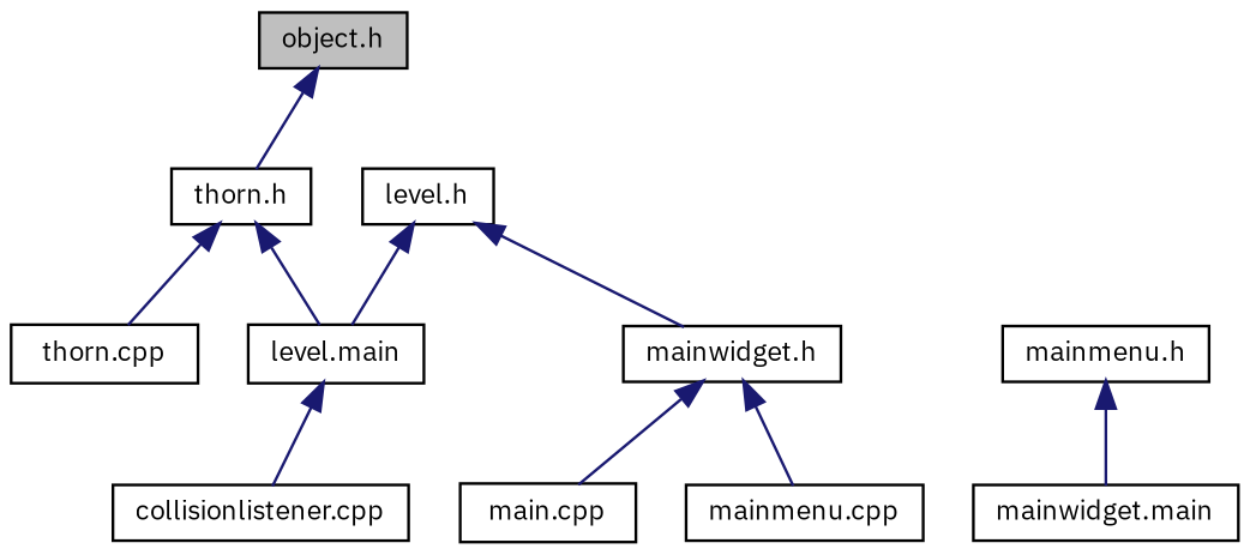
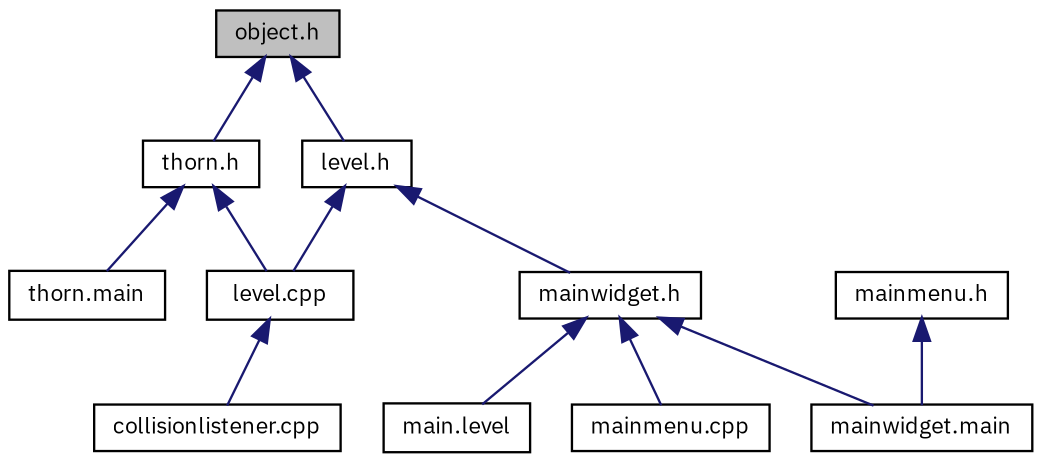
  digraph {
    fontname="IBM Plex Sans"
    node [color=black fillcolor=white fontname="IBM Plex Sans" fontsize=10 shape=record style=filled]
    edge [color=midnightblue dir=back fontname="IBM Plex Sans" fontsize=10 labelfontname=Helvetica labelfontsize=10 style=solid]
    n1 [fillcolor=grey75 fontcolor=black height=0.2 label="object.h" width=0.4]
    n2 [height=0.2 label="thorn.h" width=0.4]
    n3 [height=0.2 label="level.h" width=0.4]
-   n4 [height=0.2 label="level.main" width=0.4]
-   n5 [height=0.2 label="thorn.cpp" width=0.4]
+   n4 [height=0.2 label="level.cpp" width=0.4]
+   n5 [height=0.2 label="thorn.main" width=0.4]
    n6 [height=0.2 label="mainwidget.h" width=0.4]
    n7 [height=0.2 label="collisionlistener.cpp" width=0.4]
-   n8 [height=0.2 label="main.cpp" width=0.4]
+   n8 [height=0.2 label="main.level" width=0.4]
    n9 [height=0.2 label="mainwidget.main" width=0.4]
    n10 [height=0.2 label="mainmenu.cpp" width=0.4]
    n11 [height=0.2 label="mainmenu.h" width=0.4]
    n1 -> n2
+   n1 -> n3
    n2 -> n4
    n2 -> n5
    n3 -> n4
    n3 -> n6
    n4 -> n7
    n6 -> n8
+   n6 -> n9
    n6 -> n10
    n11 -> n9
  }
